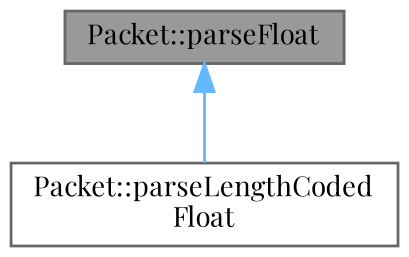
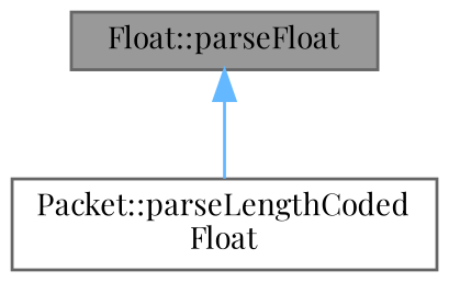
  digraph {
    rankdir=TB
    fontname="Playfair Display"
    node [fontname="Playfair Display" fontsize=10 shape=box style=filled]
-   n1 [color=gray40 fillcolor=grey60 fontcolor=black height=0.2 label="Packet::parseFloat" width=0.4]
+   n1 [color=gray40 fillcolor=grey60 fontcolor=black height=0.2 label="Float::parseFloat" width=0.4]
    n2 [color=grey40 fillcolor=white height=0.2 label="Packet::parseLengthCoded\lFloat" width=0.4]
    n1 -> n2 [color=steelblue1 dir=back fontname="Playfair Display" fontsize=10 labelfontname=Helvetica labelfontsize=10 style=solid]
  }
